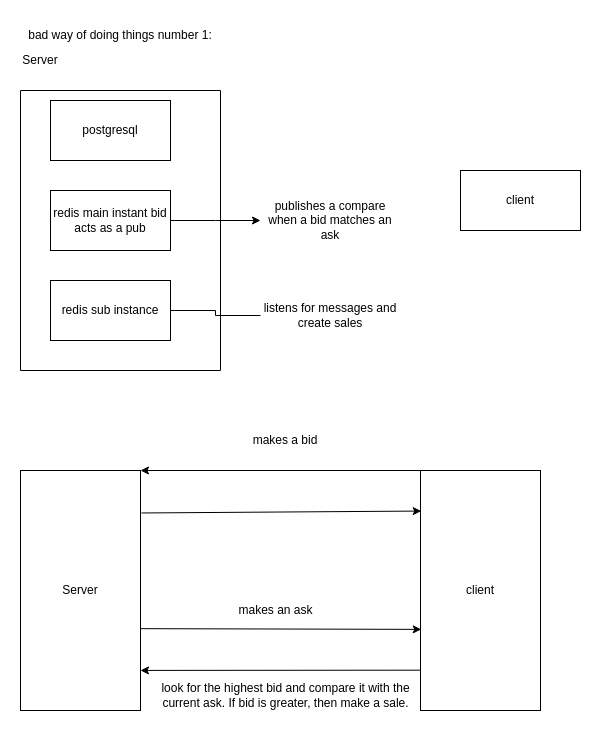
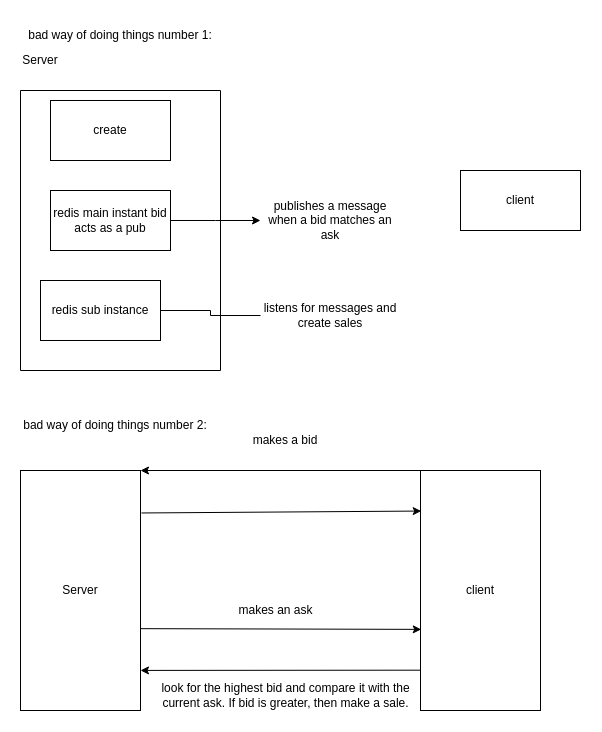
  <mxCell id="0" />
  <mxCell id="1" parent="0" />
- <mxCell id="2" value="postgresql" style="rounded=0;whiteSpace=wrap;html=1;" vertex="1" parent="1"><mxGeometry x="50" y="100" width="120" height="60" as="geometry" /></mxCell>
+ <mxCell id="2" value="create" style="rounded=0;whiteSpace=wrap;html=1;" vertex="1" parent="1"><mxGeometry x="50" y="100" width="120" height="60" as="geometry" /></mxCell>
  <mxCell id="3" style="edgeStyle=orthogonalEdgeStyle;rounded=0;orthogonalLoop=1;jettySize=auto;html=1;" edge="1" parent="1" source="4"><mxGeometry relative="1" as="geometry"><mxPoint x="260" y="220" as="targetPoint" /></mxGeometry></mxCell>
  <mxCell id="4" value="redis main instant bid acts as a pub" style="rounded=0;whiteSpace=wrap;html=1;" vertex="1" parent="1"><mxGeometry x="50" y="190" width="120" height="60" as="geometry" /></mxCell>
  <mxCell id="5" value="client" style="rounded=0;whiteSpace=wrap;html=1;" vertex="1" parent="1"><mxGeometry x="460" y="170" width="120" height="60" as="geometry" /></mxCell>
  <mxCell id="6" value="Server" style="text;html=1;strokeColor=none;fillColor=none;align=center;verticalAlign=middle;whiteSpace=wrap;rounded=0;" vertex="1" parent="1"><mxGeometry x="20" y="50" width="40" height="20" as="geometry" /></mxCell>
  <mxCell id="7" style="edgeStyle=orthogonalEdgeStyle;rounded=0;orthogonalLoop=1;jettySize=auto;html=1;endArrow=none;" edge="1" parent="1" source="8" target="10"><mxGeometry relative="1" as="geometry" /></mxCell>
- <mxCell id="8" value="redis sub instance" style="rounded=0;whiteSpace=wrap;html=1;" vertex="1" parent="1"><mxGeometry x="50" y="280" width="120" height="60" as="geometry" /></mxCell>
- <mxCell id="9" value="publishes a compare when a bid matches an ask" style="text;html=1;strokeColor=none;fillColor=none;align=center;verticalAlign=middle;whiteSpace=wrap;rounded=0;" vertex="1" parent="1"><mxGeometry x="260" y="195" width="140" height="50" as="geometry" /></mxCell>
+ <mxCell id="8" value="redis sub instance" style="rounded=0;whiteSpace=wrap;html=1;" vertex="1" parent="1"><mxGeometry x="40" y="280" width="120" height="60" as="geometry" /></mxCell>
+ <mxCell id="9" value="publishes a message when a bid matches an ask" style="text;html=1;strokeColor=none;fillColor=none;align=center;verticalAlign=middle;whiteSpace=wrap;rounded=0;" vertex="1" parent="1"><mxGeometry x="260" y="195" width="140" height="50" as="geometry" /></mxCell>
  <mxCell id="10" value="listens for messages and create sales" style="text;html=1;strokeColor=none;fillColor=none;align=center;verticalAlign=middle;whiteSpace=wrap;rounded=0;" vertex="1" parent="1"><mxGeometry x="260" y="290" width="140" height="50" as="geometry" /></mxCell>
  <mxCell id="11" value="bad way of doing things number 1:" style="text;html=1;strokeColor=none;fillColor=none;align=center;verticalAlign=middle;whiteSpace=wrap;rounded=0;" vertex="1" parent="1"><mxGeometry x="20" y="20" width="200" height="30" as="geometry" /></mxCell>
+ <mxCell id="12" value="bad way of doing things number 2:" style="text;html=1;strokeColor=none;fillColor=none;align=center;verticalAlign=middle;whiteSpace=wrap;rounded=0;" vertex="1" parent="1"><mxGeometry x="20" y="410" width="190" height="30" as="geometry" /></mxCell>
  <mxCell id="13" value="" style="group" vertex="1" connectable="0" parent="1"><mxGeometry x="20" y="90" width="200" height="280" as="geometry" /></mxCell>
  <mxCell id="14" value="" style="endArrow=none;html=1;" edge="1" parent="13"><mxGeometry width="50" height="50" relative="1" as="geometry"><mxPoint y="280" as="sourcePoint" /><mxPoint as="targetPoint" /></mxGeometry></mxCell>
  <mxCell id="15" value="" style="endArrow=none;html=1;" edge="1" parent="13"><mxGeometry width="50" height="50" relative="1" as="geometry"><mxPoint y="280" as="sourcePoint" /><mxPoint x="200" y="280" as="targetPoint" /></mxGeometry></mxCell>
  <mxCell id="16" value="" style="endArrow=none;html=1;" edge="1" parent="13"><mxGeometry width="50" height="50" relative="1" as="geometry"><mxPoint x="200" y="280" as="sourcePoint" /><mxPoint x="200" as="targetPoint" /></mxGeometry></mxCell>
  <mxCell id="17" value="" style="endArrow=none;html=1;" edge="1" parent="13"><mxGeometry width="50" height="50" relative="1" as="geometry"><mxPoint x="200" as="sourcePoint" /><mxPoint as="targetPoint" /></mxGeometry></mxCell>
  <mxCell id="18" value="makes a bid" style="text;html=1;strokeColor=none;fillColor=none;align=center;verticalAlign=middle;whiteSpace=wrap;rounded=0;" vertex="1" parent="1"><mxGeometry x="240" y="430" width="90" height="20" as="geometry" /></mxCell>
  <mxCell id="19" value="client" style="rounded=0;whiteSpace=wrap;html=1;" vertex="1" parent="1"><mxGeometry x="420" y="470" width="120" height="240" as="geometry" /></mxCell>
  <mxCell id="20" value="makes an ask" style="text;html=1;align=center;verticalAlign=middle;resizable=0;points=[];autosize=1;" vertex="1" parent="1"><mxGeometry x="230" y="600" width="90" height="20" as="geometry" /></mxCell>
  <mxCell id="21" value="look for the highest bid and compare it with the &lt;br&gt;current ask. If bid is greater, then make a sale." style="text;html=1;align=center;verticalAlign=middle;resizable=0;points=[];autosize=1;" vertex="1" parent="1"><mxGeometry x="155" y="680" width="260" height="30" as="geometry" /></mxCell>
  <mxCell id="22" value="Server" style="rounded=0;whiteSpace=wrap;html=1;fillColor=#FFFFFF;" vertex="1" parent="1"><mxGeometry x="20" y="470" width="120" height="240" as="geometry" /></mxCell>
  <mxCell id="23" value="" style="endArrow=classic;html=1;entryX=1;entryY=0;entryDx=0;entryDy=0;exitX=0;exitY=0;exitDx=0;exitDy=0;" edge="1" parent="1" source="19" target="22"><mxGeometry width="50" height="50" relative="1" as="geometry"><mxPoint x="290" y="600" as="sourcePoint" /><mxPoint x="340" y="550" as="targetPoint" /></mxGeometry></mxCell>
  <mxCell id="24" value="" style="endArrow=classic;html=1;exitX=1.008;exitY=0.177;exitDx=0;exitDy=0;exitPerimeter=0;entryX=0.006;entryY=0.169;entryDx=0;entryDy=0;entryPerimeter=0;" edge="1" parent="1" source="22" target="19"><mxGeometry width="50" height="50" relative="1" as="geometry"><mxPoint x="290" y="600" as="sourcePoint" /><mxPoint x="340" y="550" as="targetPoint" /></mxGeometry></mxCell>
  <mxCell id="25" value="" style="endArrow=classic;html=1;entryX=0.006;entryY=0.662;entryDx=0;entryDy=0;exitX=1.004;exitY=0.659;exitDx=0;exitDy=0;exitPerimeter=0;entryPerimeter=0;" edge="1" parent="1" source="22" target="19"><mxGeometry width="50" height="50" relative="1" as="geometry"><mxPoint x="160" y="600" as="sourcePoint" /><mxPoint x="340" y="550" as="targetPoint" /></mxGeometry></mxCell>
  <mxCell id="26" value="" style="endArrow=classic;html=1;entryX=1;entryY=0.833;entryDx=0;entryDy=0;entryPerimeter=0;exitX=0.002;exitY=0.832;exitDx=0;exitDy=0;exitPerimeter=0;" edge="1" parent="1" source="19" target="22"><mxGeometry width="50" height="50" relative="1" as="geometry"><mxPoint x="290" y="730" as="sourcePoint" /><mxPoint x="340" y="680" as="targetPoint" /></mxGeometry></mxCell>
